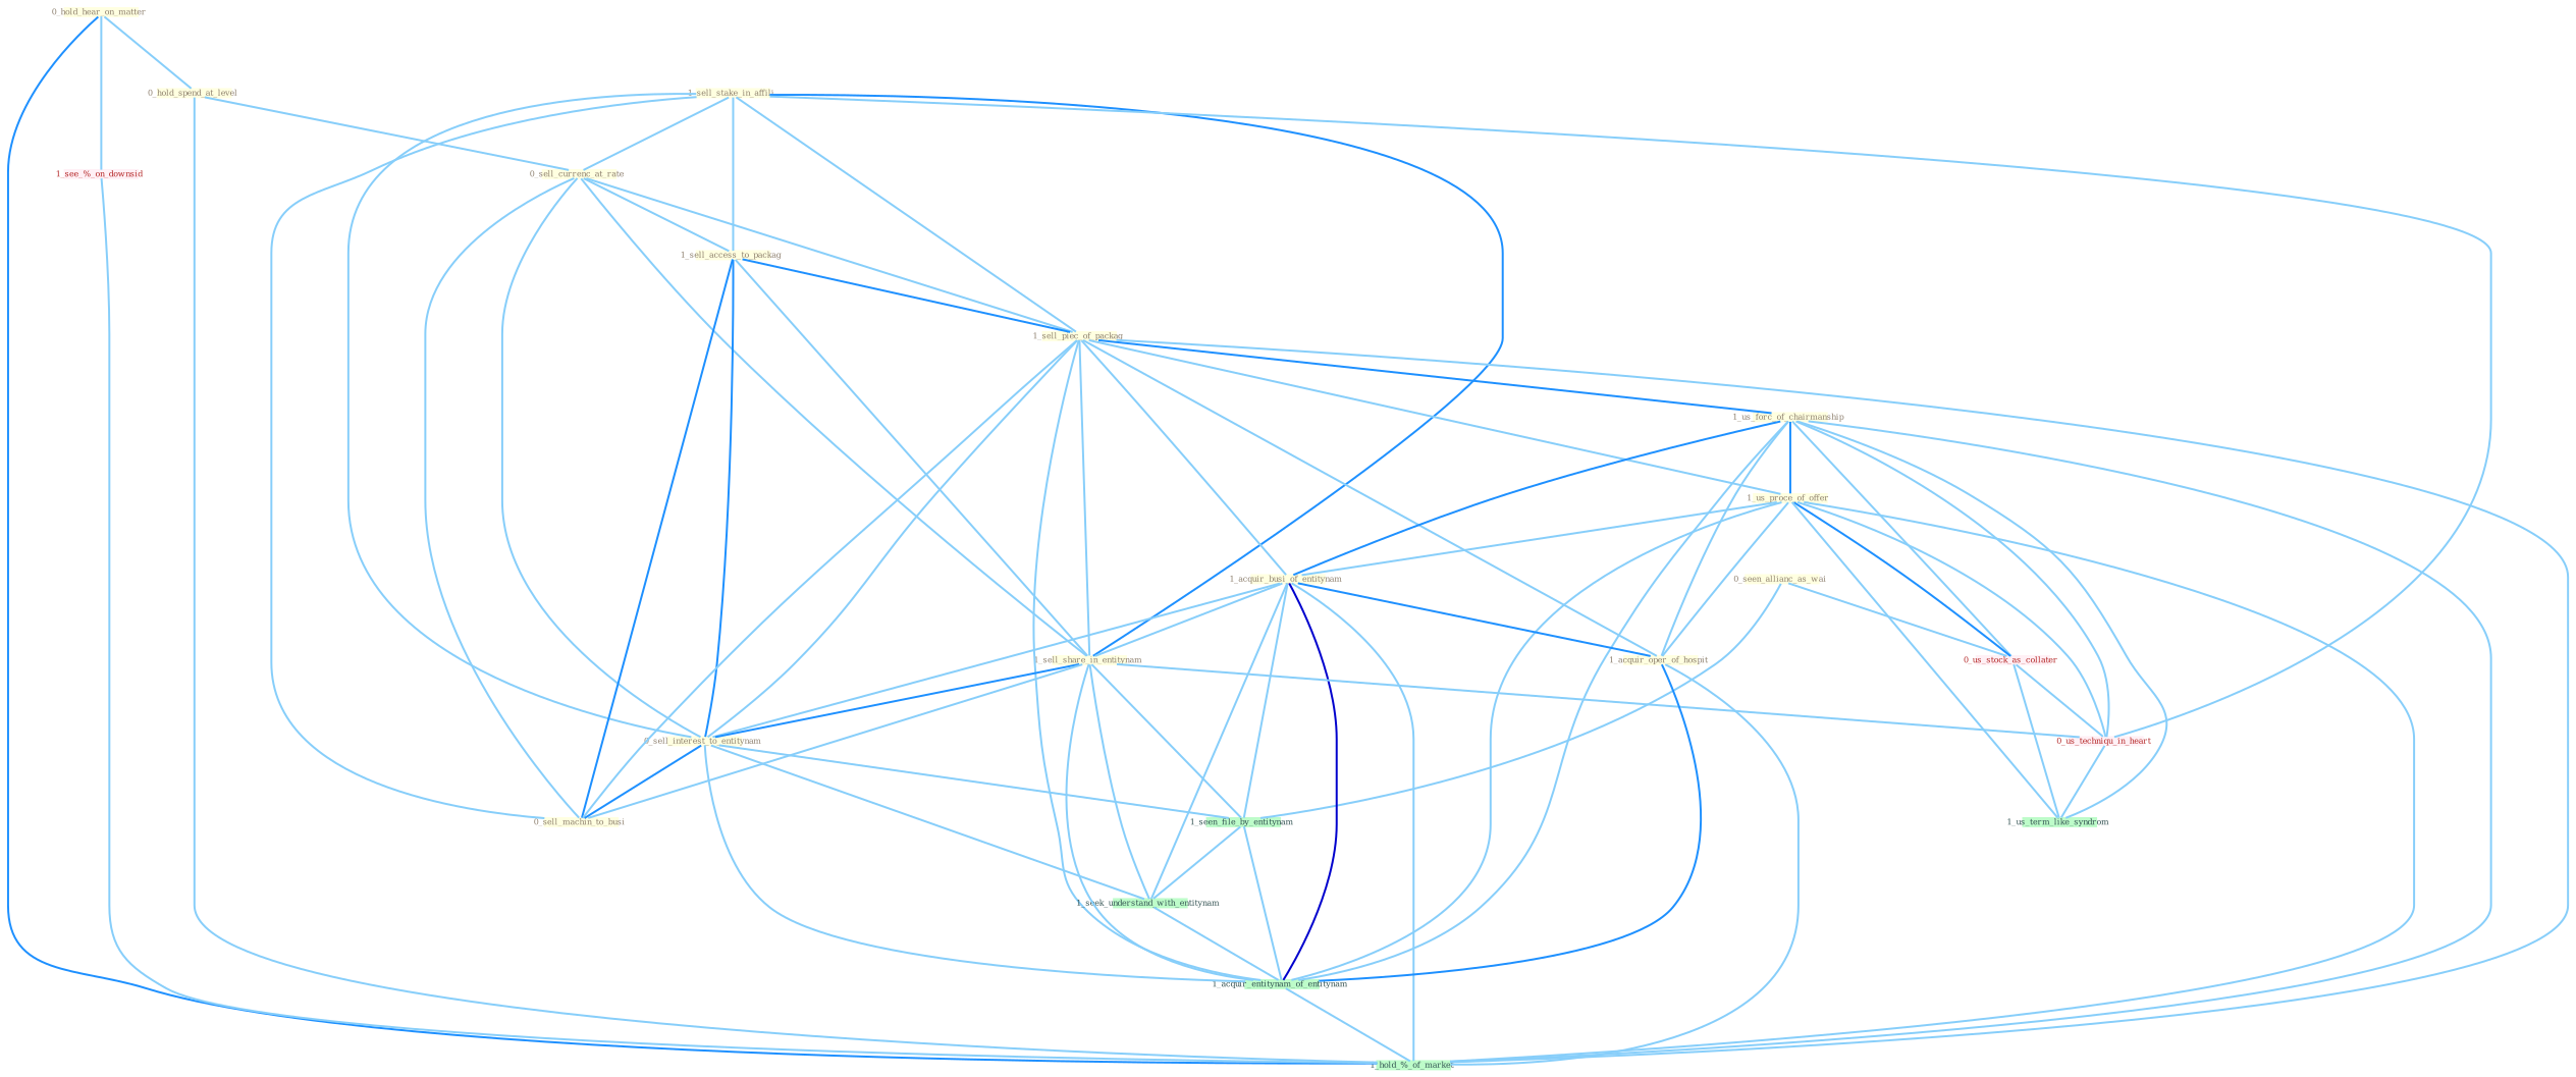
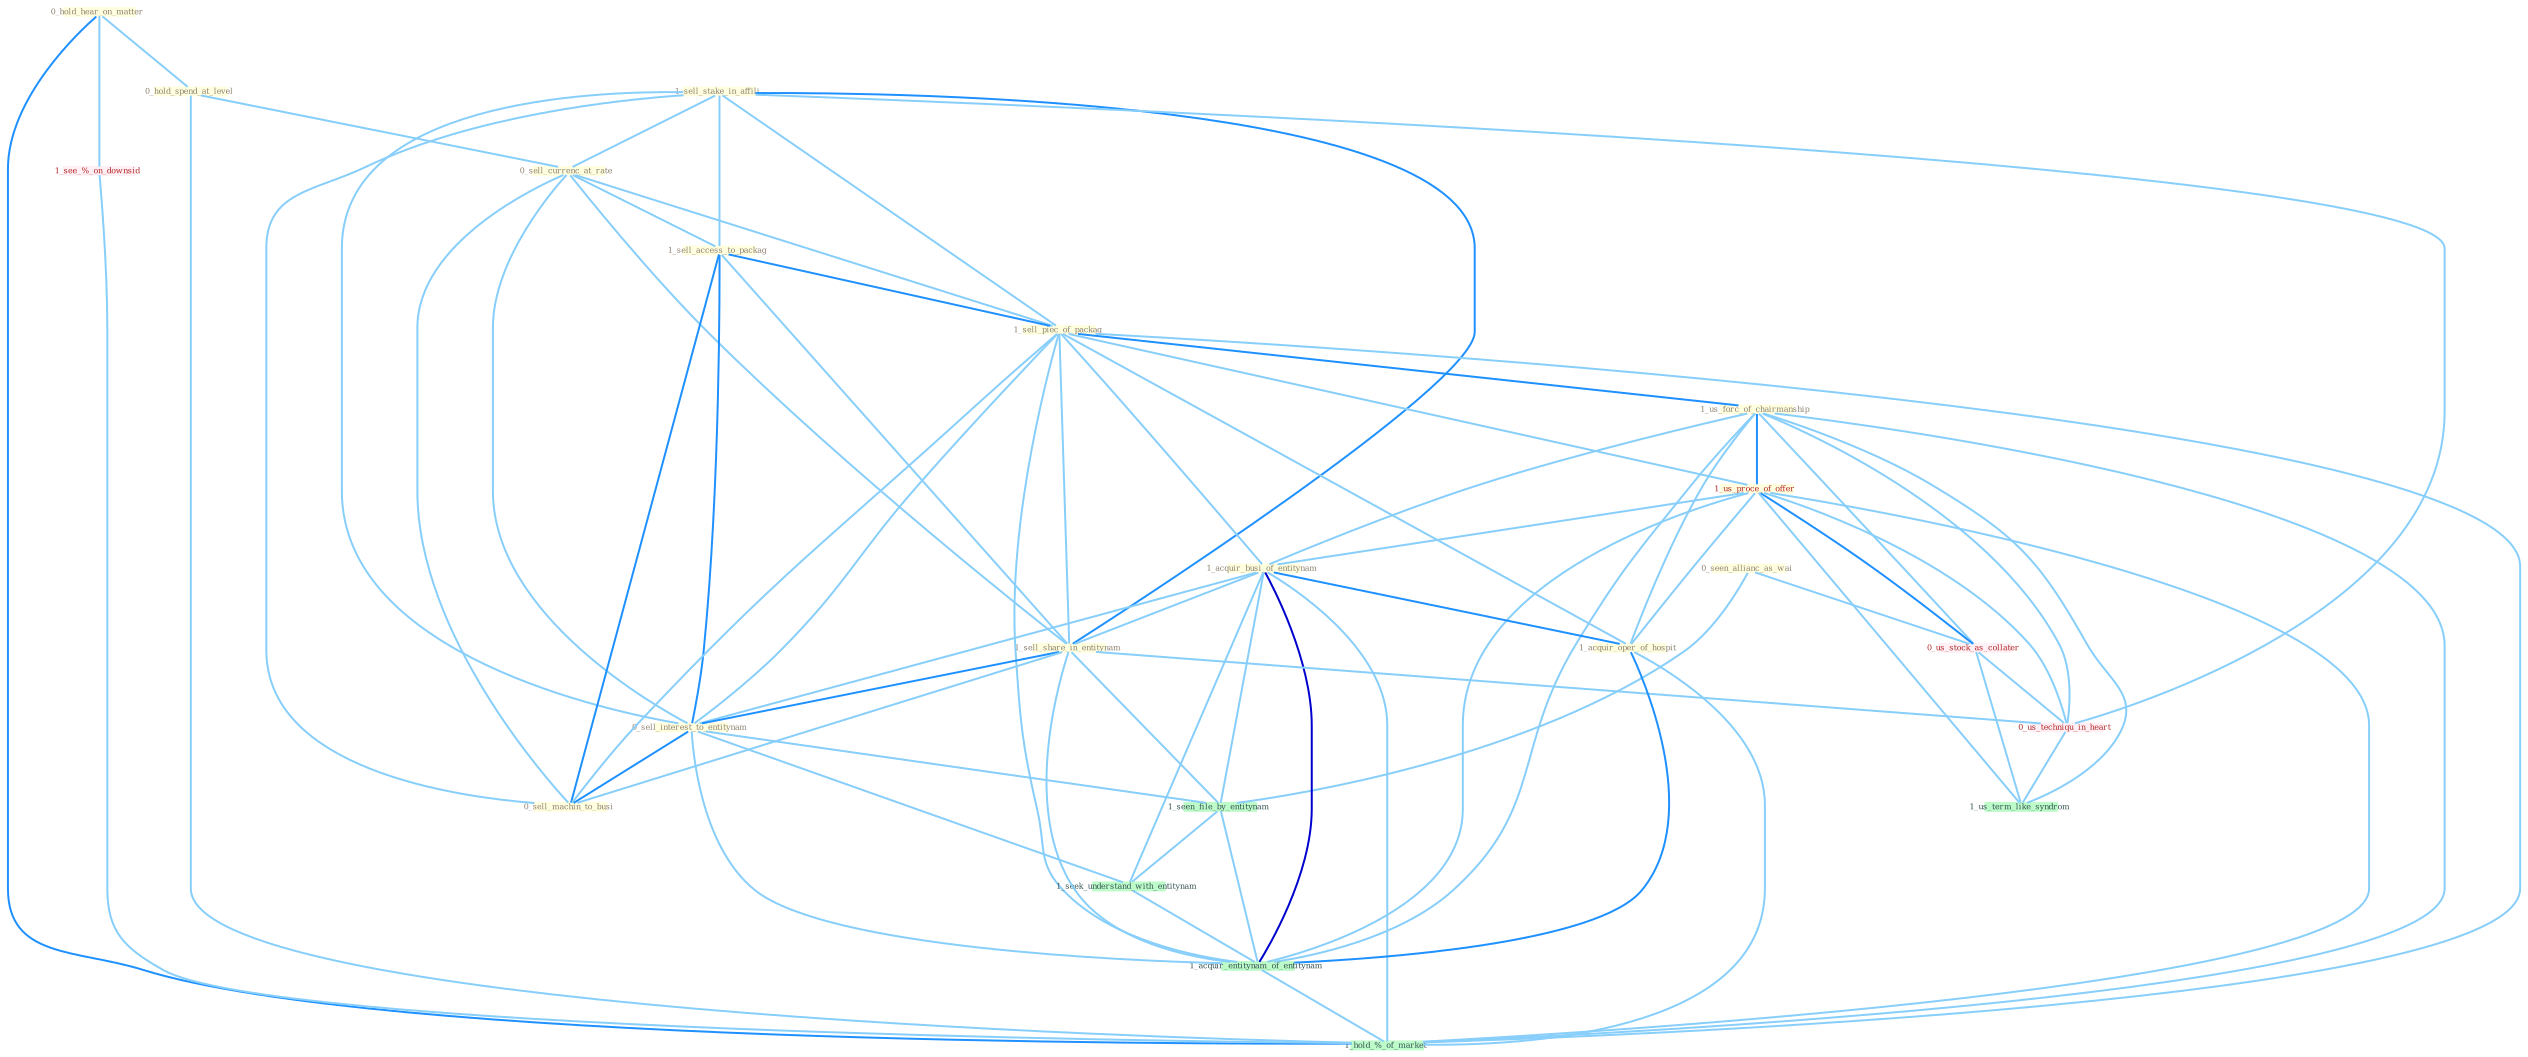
  graph {
    node [color="#ffffe0" fixedsize=true fontcolor="#8b7d6b" fontsize=4 shape=polygon style=filled]
    edge [color="#87cefa" w=1]
    "0_hold_hear_on_matter " [height=.06 width=.5]
    "1_sell_stake_in_affili " [height=.06 width=.5]
    "0_hold_spend_at_level " [height=.06 width=.5]
    "0_seen_allianc_as_wai " [height=.06 width=.5]
    "0_sell_currenc_at_rate " [height=.06 width=.5]
    "1_sell_access_to_packag " [height=.06 width=.5]
    "1_sell_piec_of_packag " [height=.06 width=.5]
    "1_us_forc_of_chairmanship " [height=.06 width=.5]
-   "1_us_proce_of_offer " [height=.06 width=.5]
+   "1_us_proce_of_offer " [fontcolor="#b22222" height=.06 width=.5]
    "1_acquir_busi_of_entitynam " [height=.06 width=.5]
    "1_sell_share_in_entitynam " [height=.06 width=.5]
    "0_sell_interest_to_entitynam " [height=.06 width=.5]
    "1_acquir_oper_of_hospit " [height=.06 width=.5]
    "0_sell_machin_to_busi " [height=.06 width=.5]
    "0_us_stock_as_collater " [color="#fff0f5" fontcolor="#b22222" height=.06 width=.5]
    "0_us_techniqu_in_heart " [color="#fff0f5" fontcolor="#b22222" height=.06 width=.5]
    "1_see_%_on_downsid " [color="#fff0f5" fontcolor="#b22222" height=.06 width=.5]
    "1_hold_%_of_market " [color="#BDFCC9" fontcolor="#2f4f4f" height=.06 width=.5]
    "1_seen_file_by_entitynam " [color="#BDFCC9" fontcolor="#2f4f4f" height=.06 width=.5]
    "1_acquir_entitynam_of_entitynam " [color="#BDFCC9" fontcolor="#2f4f4f" height=.06 width=.5]
    "1_us_term_like_syndrom " [color="#BDFCC9" fontcolor="#2f4f4f" height=.06 width=.5]
    "1_seek_understand_with_entitynam " [color="#BDFCC9" fontcolor="#2f4f4f" height=.06 width=.5]
    subgraph sub_1 {
      "0_hold_hear_on_matter "
      "1_sell_stake_in_affili "
      "0_hold_spend_at_level "
      "0_seen_allianc_as_wai "
      "0_sell_currenc_at_rate "
      "1_sell_access_to_packag "
      "1_sell_piec_of_packag "
      "1_us_forc_of_chairmanship "
      "1_us_proce_of_offer "
      "1_acquir_busi_of_entitynam "
      "1_sell_share_in_entitynam "
      "0_sell_interest_to_entitynam "
      "1_acquir_oper_of_hospit "
      "0_sell_machin_to_busi "
    }
    subgraph sub_2 {
      "0_us_stock_as_collater "
      "0_us_techniqu_in_heart "
      "1_see_%_on_downsid "
    }
    "0_hold_hear_on_matter " -- "0_hold_spend_at_level "
    "0_hold_hear_on_matter " -- "1_see_%_on_downsid "
    "0_hold_hear_on_matter " -- "1_hold_%_of_market " [color="#1e90ff"]
    "1_sell_stake_in_affili " -- "0_sell_currenc_at_rate "
    "1_sell_stake_in_affili " -- "1_sell_access_to_packag "
    "1_sell_stake_in_affili " -- "1_sell_piec_of_packag "
    "1_sell_stake_in_affili " -- "1_sell_share_in_entitynam " [color="#1e90ff" w=2]
    "1_sell_stake_in_affili " -- "0_sell_interest_to_entitynam "
    "1_sell_stake_in_affili " -- "0_sell_machin_to_busi "
    "1_sell_stake_in_affili " -- "0_us_techniqu_in_heart "
    "0_hold_spend_at_level " -- "0_sell_currenc_at_rate "
    "0_hold_spend_at_level " -- "1_hold_%_of_market "
    "0_seen_allianc_as_wai " -- "0_us_stock_as_collater "
    "0_seen_allianc_as_wai " -- "1_seen_file_by_entitynam "
    "0_sell_currenc_at_rate " -- "1_sell_access_to_packag "
    "0_sell_currenc_at_rate " -- "1_sell_piec_of_packag "
    "0_sell_currenc_at_rate " -- "1_sell_share_in_entitynam "
    "0_sell_currenc_at_rate " -- "0_sell_interest_to_entitynam "
    "0_sell_currenc_at_rate " -- "0_sell_machin_to_busi "
    "1_sell_access_to_packag " -- "1_sell_piec_of_packag " [color="#1e90ff" w=2]
    "1_sell_access_to_packag " -- "1_sell_share_in_entitynam "
    "1_sell_access_to_packag " -- "0_sell_interest_to_entitynam " [color="#1e90ff" w=2]
    "1_sell_access_to_packag " -- "0_sell_machin_to_busi " [color="#1e90ff" w=2]
    "1_sell_piec_of_packag " -- "1_us_forc_of_chairmanship " [color="#1e90ff"]
    "1_sell_piec_of_packag " -- "1_us_proce_of_offer "
    "1_sell_piec_of_packag " -- "1_acquir_busi_of_entitynam "
    "1_sell_piec_of_packag " -- "1_sell_share_in_entitynam "
    "1_sell_piec_of_packag " -- "0_sell_interest_to_entitynam "
    "1_sell_piec_of_packag " -- "1_acquir_oper_of_hospit "
    "1_sell_piec_of_packag " -- "0_sell_machin_to_busi "
    "1_sell_piec_of_packag " -- "1_hold_%_of_market "
    "1_sell_piec_of_packag " -- "1_acquir_entitynam_of_entitynam "
    "1_us_forc_of_chairmanship " -- "1_us_proce_of_offer " [color="#1e90ff" w=2]
-   "1_us_forc_of_chairmanship " -- "1_acquir_busi_of_entitynam " [color="#1e90ff"]
+   "1_us_forc_of_chairmanship " -- "1_acquir_busi_of_entitynam "
    "1_us_forc_of_chairmanship " -- "1_acquir_oper_of_hospit "
    "1_us_forc_of_chairmanship " -- "0_us_stock_as_collater "
    "1_us_forc_of_chairmanship " -- "0_us_techniqu_in_heart "
    "1_us_forc_of_chairmanship " -- "1_hold_%_of_market "
    "1_us_forc_of_chairmanship " -- "1_acquir_entitynam_of_entitynam "
    "1_us_forc_of_chairmanship " -- "1_us_term_like_syndrom "
    "1_us_proce_of_offer " -- "1_acquir_busi_of_entitynam "
    "1_us_proce_of_offer " -- "1_acquir_oper_of_hospit "
    "1_us_proce_of_offer " -- "0_us_stock_as_collater " [color="#1e90ff"]
    "1_us_proce_of_offer " -- "0_us_techniqu_in_heart "
    "1_us_proce_of_offer " -- "1_hold_%_of_market "
    "1_us_proce_of_offer " -- "1_acquir_entitynam_of_entitynam "
    "1_us_proce_of_offer " -- "1_us_term_like_syndrom "
    "1_acquir_busi_of_entitynam " -- "1_sell_share_in_entitynam "
    "1_acquir_busi_of_entitynam " -- "0_sell_interest_to_entitynam "
    "1_acquir_busi_of_entitynam " -- "1_acquir_oper_of_hospit " [color="#1e90ff" w=2]
    "1_acquir_busi_of_entitynam " -- "1_hold_%_of_market "
    "1_acquir_busi_of_entitynam " -- "1_seen_file_by_entitynam "
    "1_acquir_busi_of_entitynam " -- "1_acquir_entitynam_of_entitynam " [color="#0000cd" w=3]
    "1_acquir_busi_of_entitynam " -- "1_seek_understand_with_entitynam "
    "1_sell_share_in_entitynam " -- "0_sell_interest_to_entitynam " [color="#1e90ff" w=2]
    "1_sell_share_in_entitynam " -- "0_sell_machin_to_busi "
    "1_sell_share_in_entitynam " -- "0_us_techniqu_in_heart "
    "1_sell_share_in_entitynam " -- "1_seen_file_by_entitynam "
    "1_sell_share_in_entitynam " -- "1_acquir_entitynam_of_entitynam "
-   "1_sell_share_in_entitynam " -- "1_seek_understand_with_entitynam "
    "0_sell_interest_to_entitynam " -- "0_sell_machin_to_busi " [color="#1e90ff" w=2]
    "0_sell_interest_to_entitynam " -- "1_seen_file_by_entitynam "
    "0_sell_interest_to_entitynam " -- "1_acquir_entitynam_of_entitynam "
    "0_sell_interest_to_entitynam " -- "1_seek_understand_with_entitynam "
    "1_acquir_oper_of_hospit " -- "1_hold_%_of_market "
    "1_acquir_oper_of_hospit " -- "1_acquir_entitynam_of_entitynam " [color="#1e90ff" w=2]
    "0_us_stock_as_collater " -- "0_us_techniqu_in_heart "
    "0_us_stock_as_collater " -- "1_us_term_like_syndrom "
    "0_us_techniqu_in_heart " -- "1_us_term_like_syndrom "
    "1_see_%_on_downsid " -- "1_hold_%_of_market "
    "1_seen_file_by_entitynam " -- "1_acquir_entitynam_of_entitynam "
    "1_seen_file_by_entitynam " -- "1_seek_understand_with_entitynam "
    "1_acquir_entitynam_of_entitynam " -- "1_hold_%_of_market "
    "1_seek_understand_with_entitynam " -- "1_acquir_entitynam_of_entitynam "
  }
